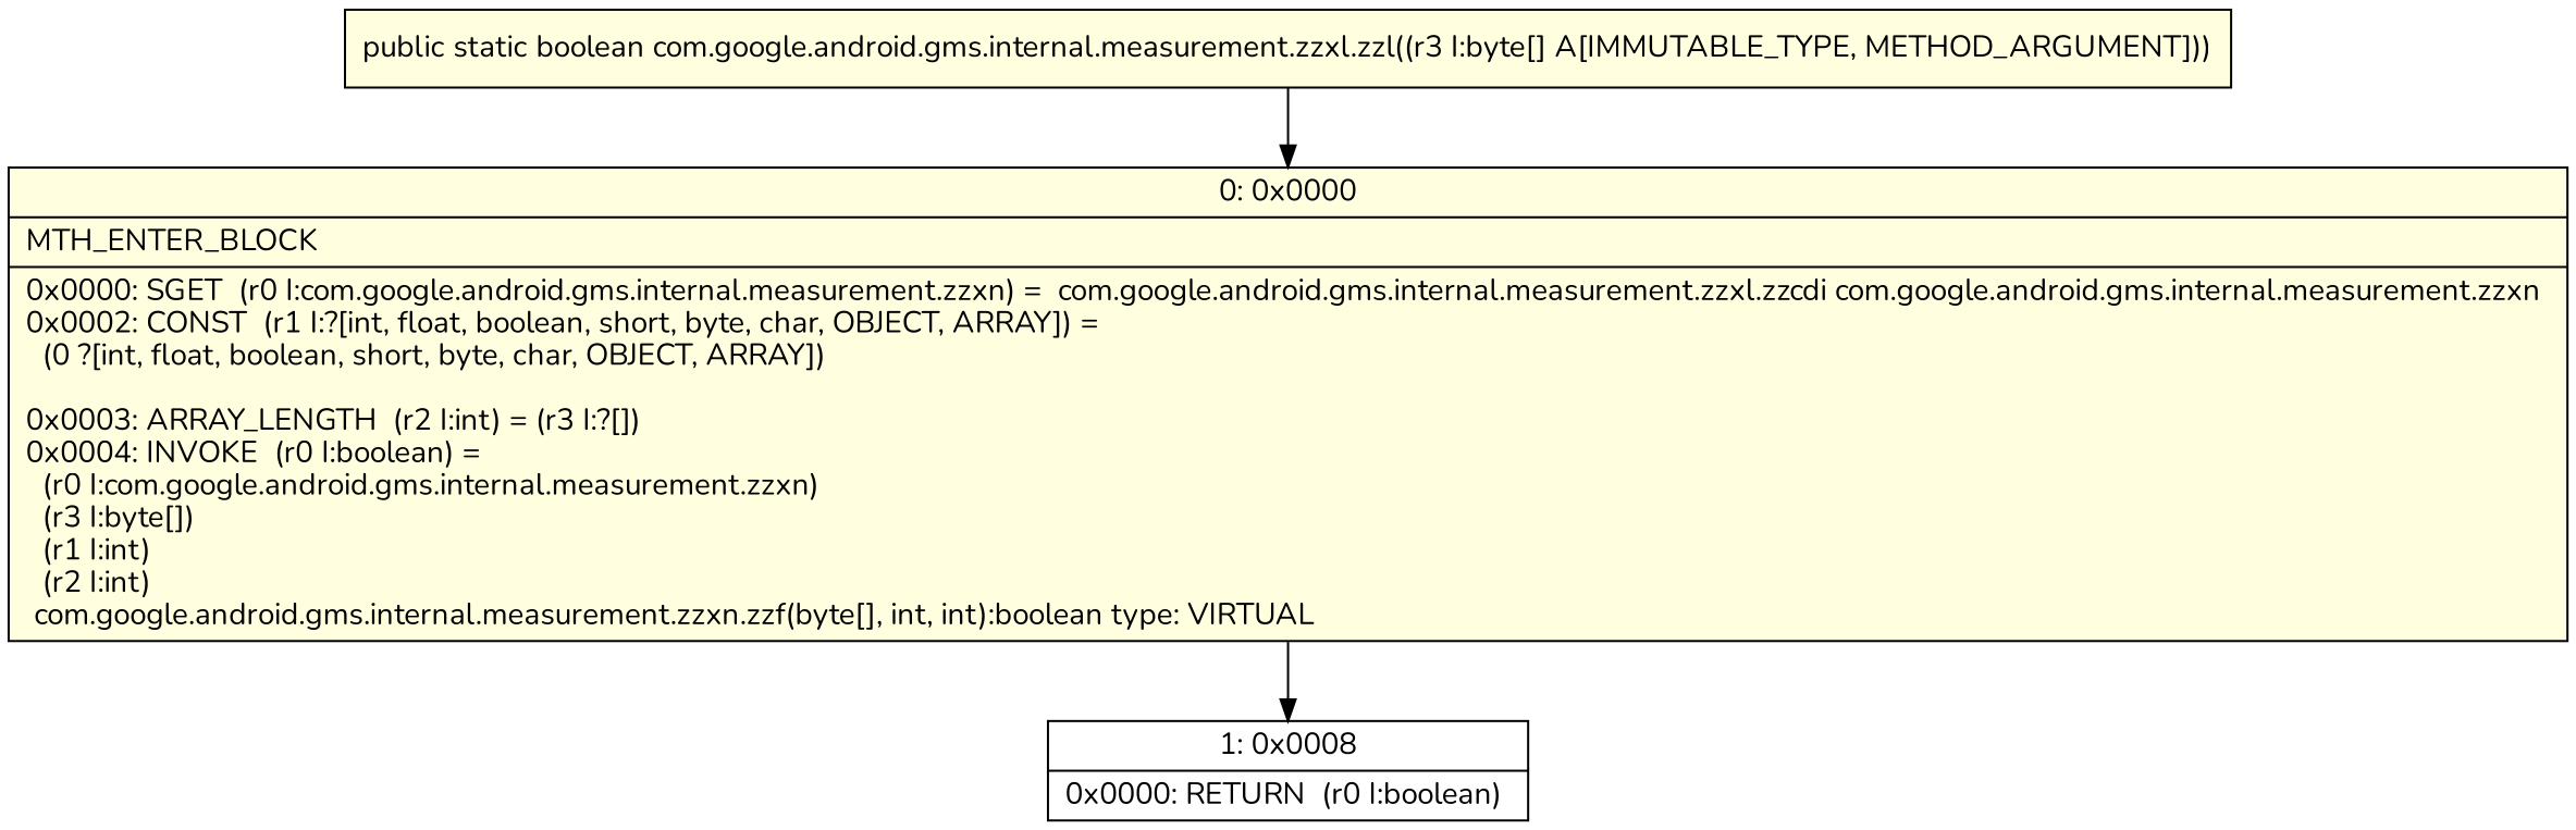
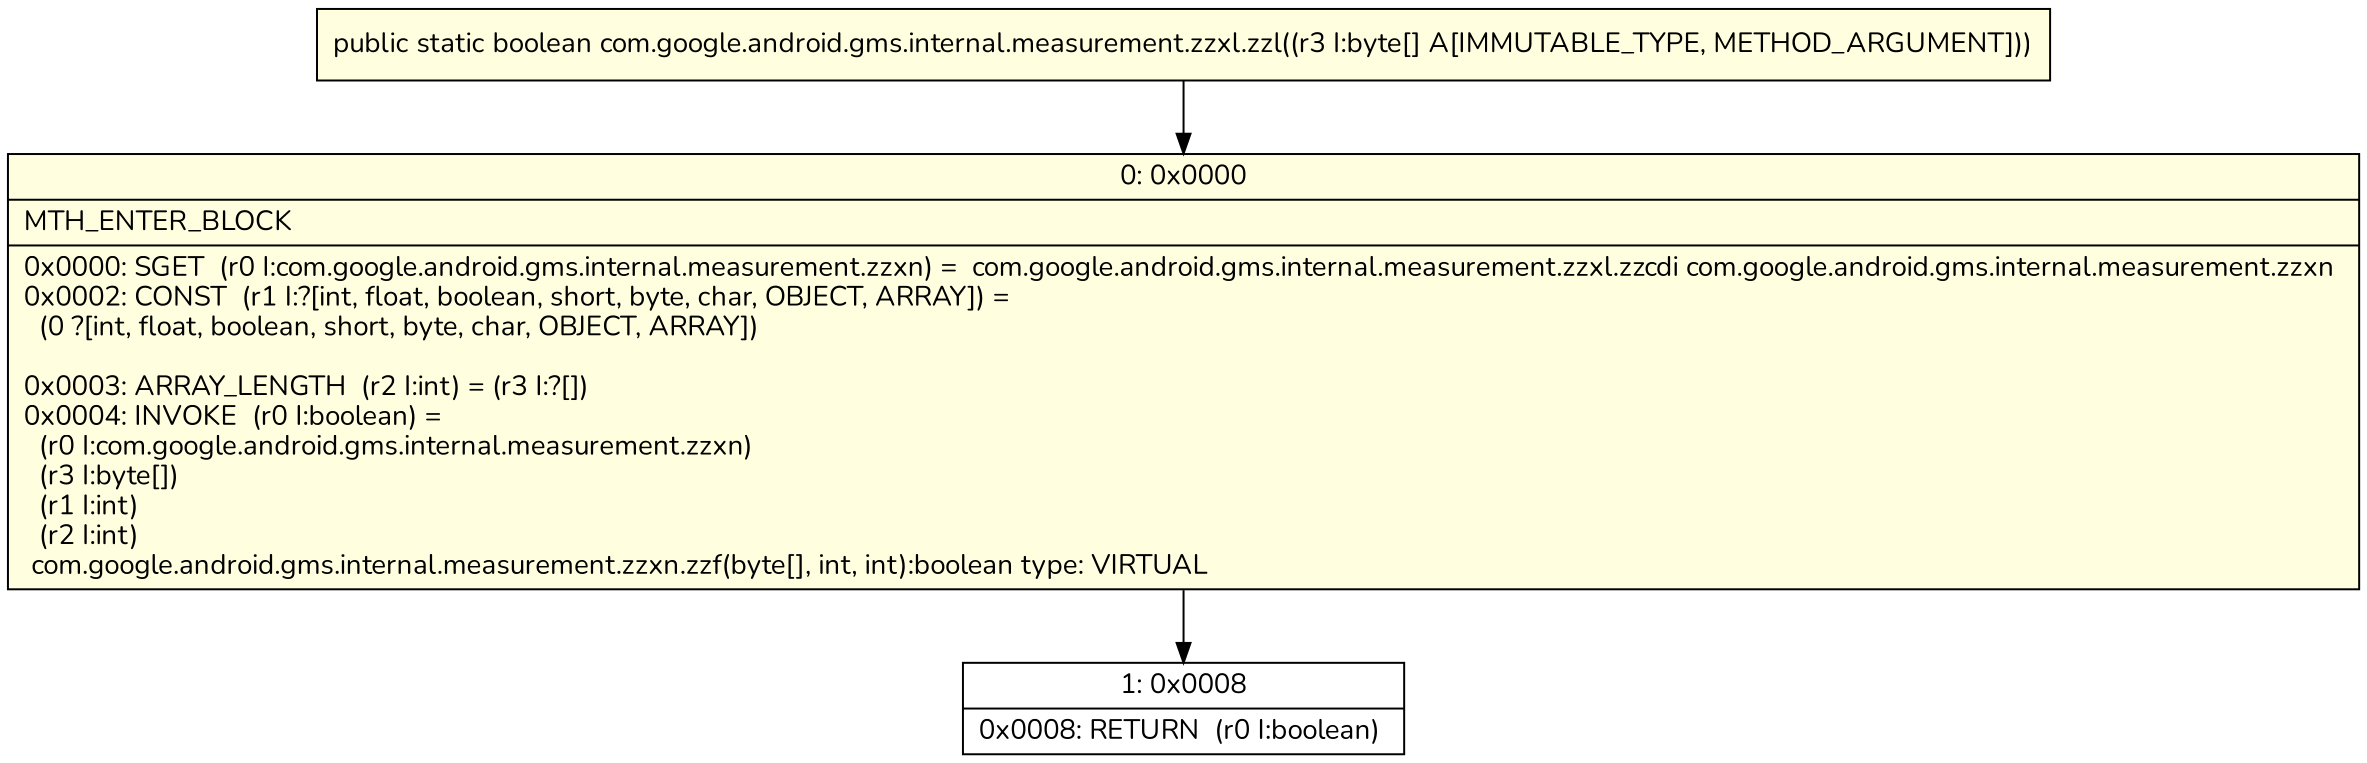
  digraph {
    fontname=Nunito
    node [shape=record style=filled fillcolor=lightyellow fontname=Nunito]
    edge [fontname=Nunito]
    n1 [label="{0\:\ 0x0000|MTH_ENTER_BLOCK\l|0x0000: SGET  (r0 I:com.google.android.gms.internal.measurement.zzxn) =  com.google.android.gms.internal.measurement.zzxl.zzcdi com.google.android.gms.internal.measurement.zzxn \l0x0002: CONST  (r1 I:?[int, float, boolean, short, byte, char, OBJECT, ARRAY]) = \l  (0 ?[int, float, boolean, short, byte, char, OBJECT, ARRAY])\l \l0x0003: ARRAY_LENGTH  (r2 I:int) = (r3 I:?[]) \l0x0004: INVOKE  (r0 I:boolean) = \l  (r0 I:com.google.android.gms.internal.measurement.zzxn)\l  (r3 I:byte[])\l  (r1 I:int)\l  (r2 I:int)\l com.google.android.gms.internal.measurement.zzxn.zzf(byte[], int, int):boolean type: VIRTUAL \l}"]
-   n2 [label="{1\:\ 0x0008|0x0000: RETURN  (r0 I:boolean) \l}" fillcolor=white]
+   n2 [label="{1\:\ 0x0008|0x0008: RETURN  (r0 I:boolean) \l}" fillcolor=white]
    n3 [label="{public static boolean com.google.android.gms.internal.measurement.zzxl.zzl((r3 I:byte[] A[IMMUTABLE_TYPE, METHOD_ARGUMENT])) }"]
    n1 -> n2
    n3 -> n1
  }
